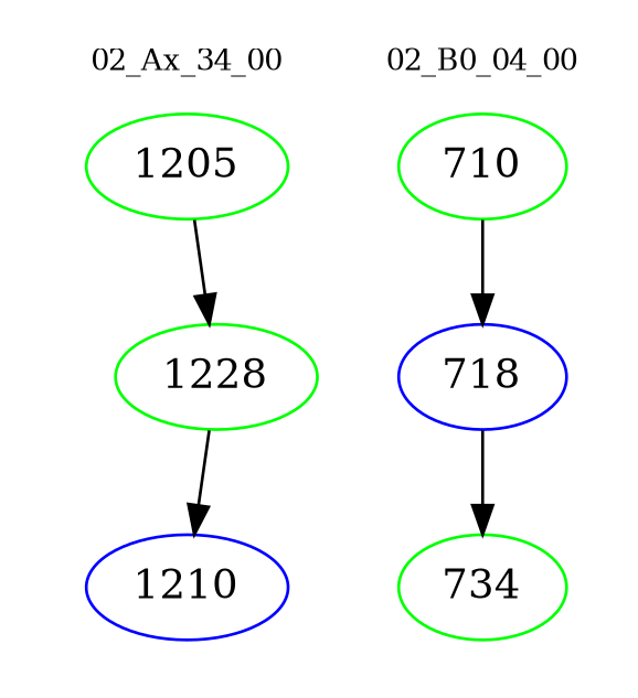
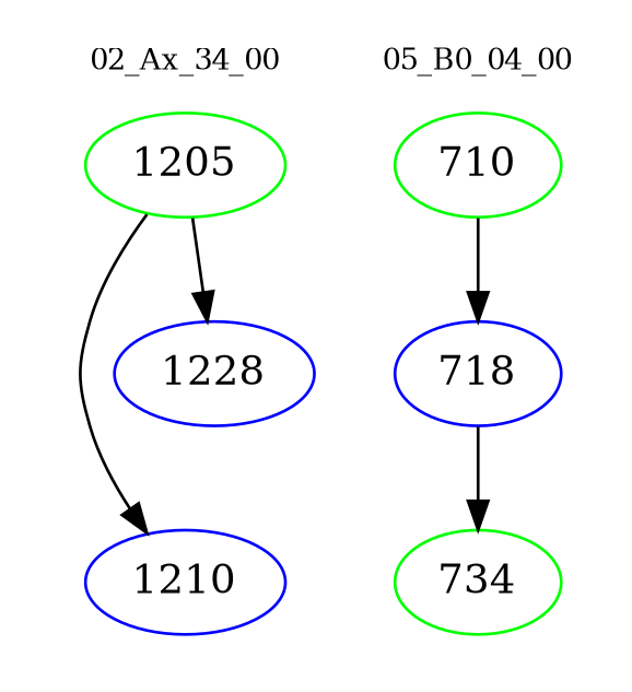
  digraph {
    node [color=green]
    edge [color=black]
    n1 [label=1205]
    n2 [color=blue label=1210]
-   n3 [label=1228]
+   n3 [color=blue label=1228]
    n4 [label=710]
    n5 [label=734]
    n6 [color=blue label=718]
    subgraph cluster_1 {
      color=white
      fontsize=10
      label="02_Ax_34_00"
      n1
      n2
      n3
    }
    subgraph cluster_2 {
      color=white
      fontsize=10
-     label="02_B0_04_00"
+     label="05_B0_04_00"
      n4
      n5
      n6
    }
-   n3 -> n2
+   n1 -> n2
    n1 -> n3
    n4 -> n6
    n6 -> n5
  }
